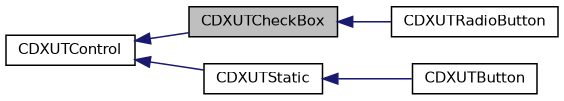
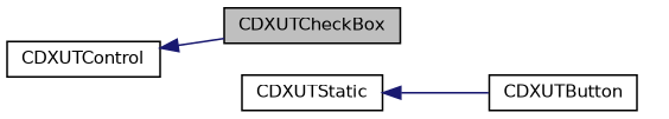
  digraph {
    rankdir=LR
    node [color=black fillcolor=white fontname=Helvetica fontsize=10 shape=record style=filled]
    edge [color=midnightblue dir=back fontname=Helvetica fontsize=10 labelfontname=Helvetica labelfontsize=10 style=solid]
    n1 [fillcolor=grey75 fontcolor=black height=0.2 label=CDXUTCheckBox width=0.4]
-   n2 [height=0.2 label=CDXUTRadioButton width=0.4]
    n3 [height=0.2 label=CDXUTButton width=0.4]
    n4 [height=0.2 label=CDXUTStatic width=0.4]
    n5 [height=0.2 label=CDXUTControl width=0.4]
-   n1 -> n2
    n4 -> n3
    n5 -> n1
-   n5 -> n4
  }
